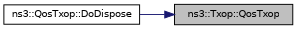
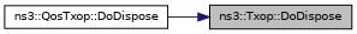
  digraph {
    rankdir=RL
    node [color=black fontname=Helvetica fontsize=10 shape=record style=filled]
-   n1 [fillcolor=grey75 fontcolor=black height=0.2 label="ns3::Txop::QosTxop" width=0.4]
+   n1 [fillcolor=grey75 fontcolor=black height=0.2 label="ns3::Txop::DoDispose" width=0.4]
    n2 [fillcolor=white height=0.2 label="ns3::QosTxop::DoDispose" width=0.4]
    n1 -> n2 [color=midnightblue dir=back fontname=Helvetica fontsize=10 labelfontname=Helvetica labelfontsize=10 style=solid]
  }
